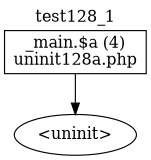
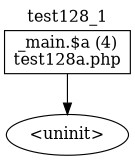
  digraph {
    label=test128_1
    labelloc=t
-   n1 [label="_main.$a (4)\nuninit128a.php" shape=box]
+   n1 [label="_main.$a (4)\ntest128a.php" shape=box]
    n2 [label="<uninit>" shape=ellipse]
    n1 -> n2
  }
